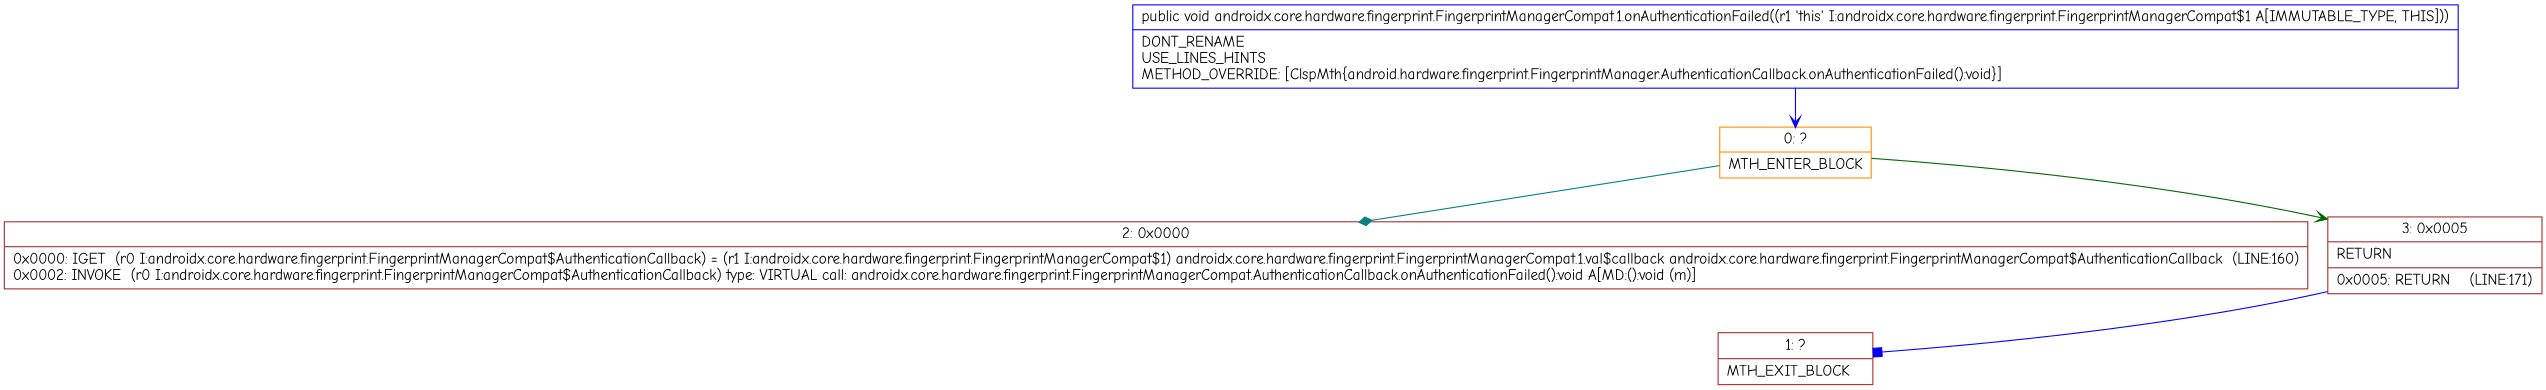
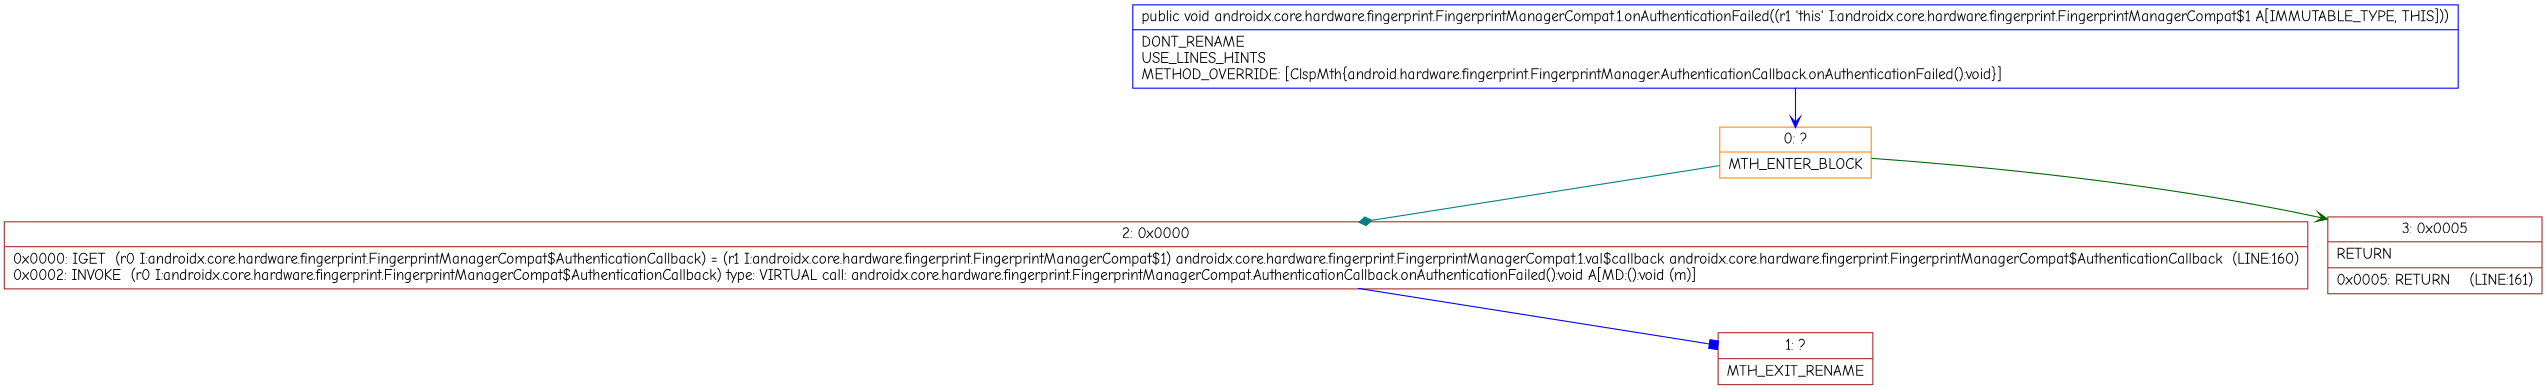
  digraph {
    fontname="Comic Neue"
    node [color=brown fontname="Comic Neue" shape=record]
    edge [arrowhead=vee color=blue fontname="Comic Neue"]
    n1 [color=darkorange label="{0\:\ ?|MTH_ENTER_BLOCK\l}"]
    n2 [label="{2\:\ 0x0000|0x0000: IGET  (r0 I:androidx.core.hardware.fingerprint.FingerprintManagerCompat$AuthenticationCallback) = (r1 I:androidx.core.hardware.fingerprint.FingerprintManagerCompat$1) androidx.core.hardware.fingerprint.FingerprintManagerCompat.1.val$callback androidx.core.hardware.fingerprint.FingerprintManagerCompat$AuthenticationCallback  (LINE:160)\l0x0002: INVOKE  (r0 I:androidx.core.hardware.fingerprint.FingerprintManagerCompat$AuthenticationCallback) type: VIRTUAL call: androidx.core.hardware.fingerprint.FingerprintManagerCompat.AuthenticationCallback.onAuthenticationFailed():void A[MD:():void (m)]\l}"]
-   n3 [label="{3\:\ 0x0005|RETURN\l|0x0005: RETURN    (LINE:171)\l}"]
-   n4 [label="{1\:\ ?|MTH_EXIT_BLOCK\l}"]
+   n3 [label="{3\:\ 0x0005|RETURN\l|0x0005: RETURN    (LINE:161)\l}"]
+   n4 [label="{1\:\ ?|MTH_EXIT_RENAME\l}"]
    n5 [color=blue label="{public void androidx.core.hardware.fingerprint.FingerprintManagerCompat.1.onAuthenticationFailed((r1 'this' I:androidx.core.hardware.fingerprint.FingerprintManagerCompat$1 A[IMMUTABLE_TYPE, THIS]))  | DONT_RENAME\lUSE_LINES_HINTS\lMETHOD_OVERRIDE: [ClspMth\{android.hardware.fingerprint.FingerprintManager.AuthenticationCallback.onAuthenticationFailed():void\}]\l}"]
    n1 -> n2 [arrowhead=diamond color=teal]
    n1 -> n3 [color=darkgreen]
-   n3 -> n4 [arrowhead=box]
+   n2 -> n4 [arrowhead=box]
    n5 -> n1
  }
